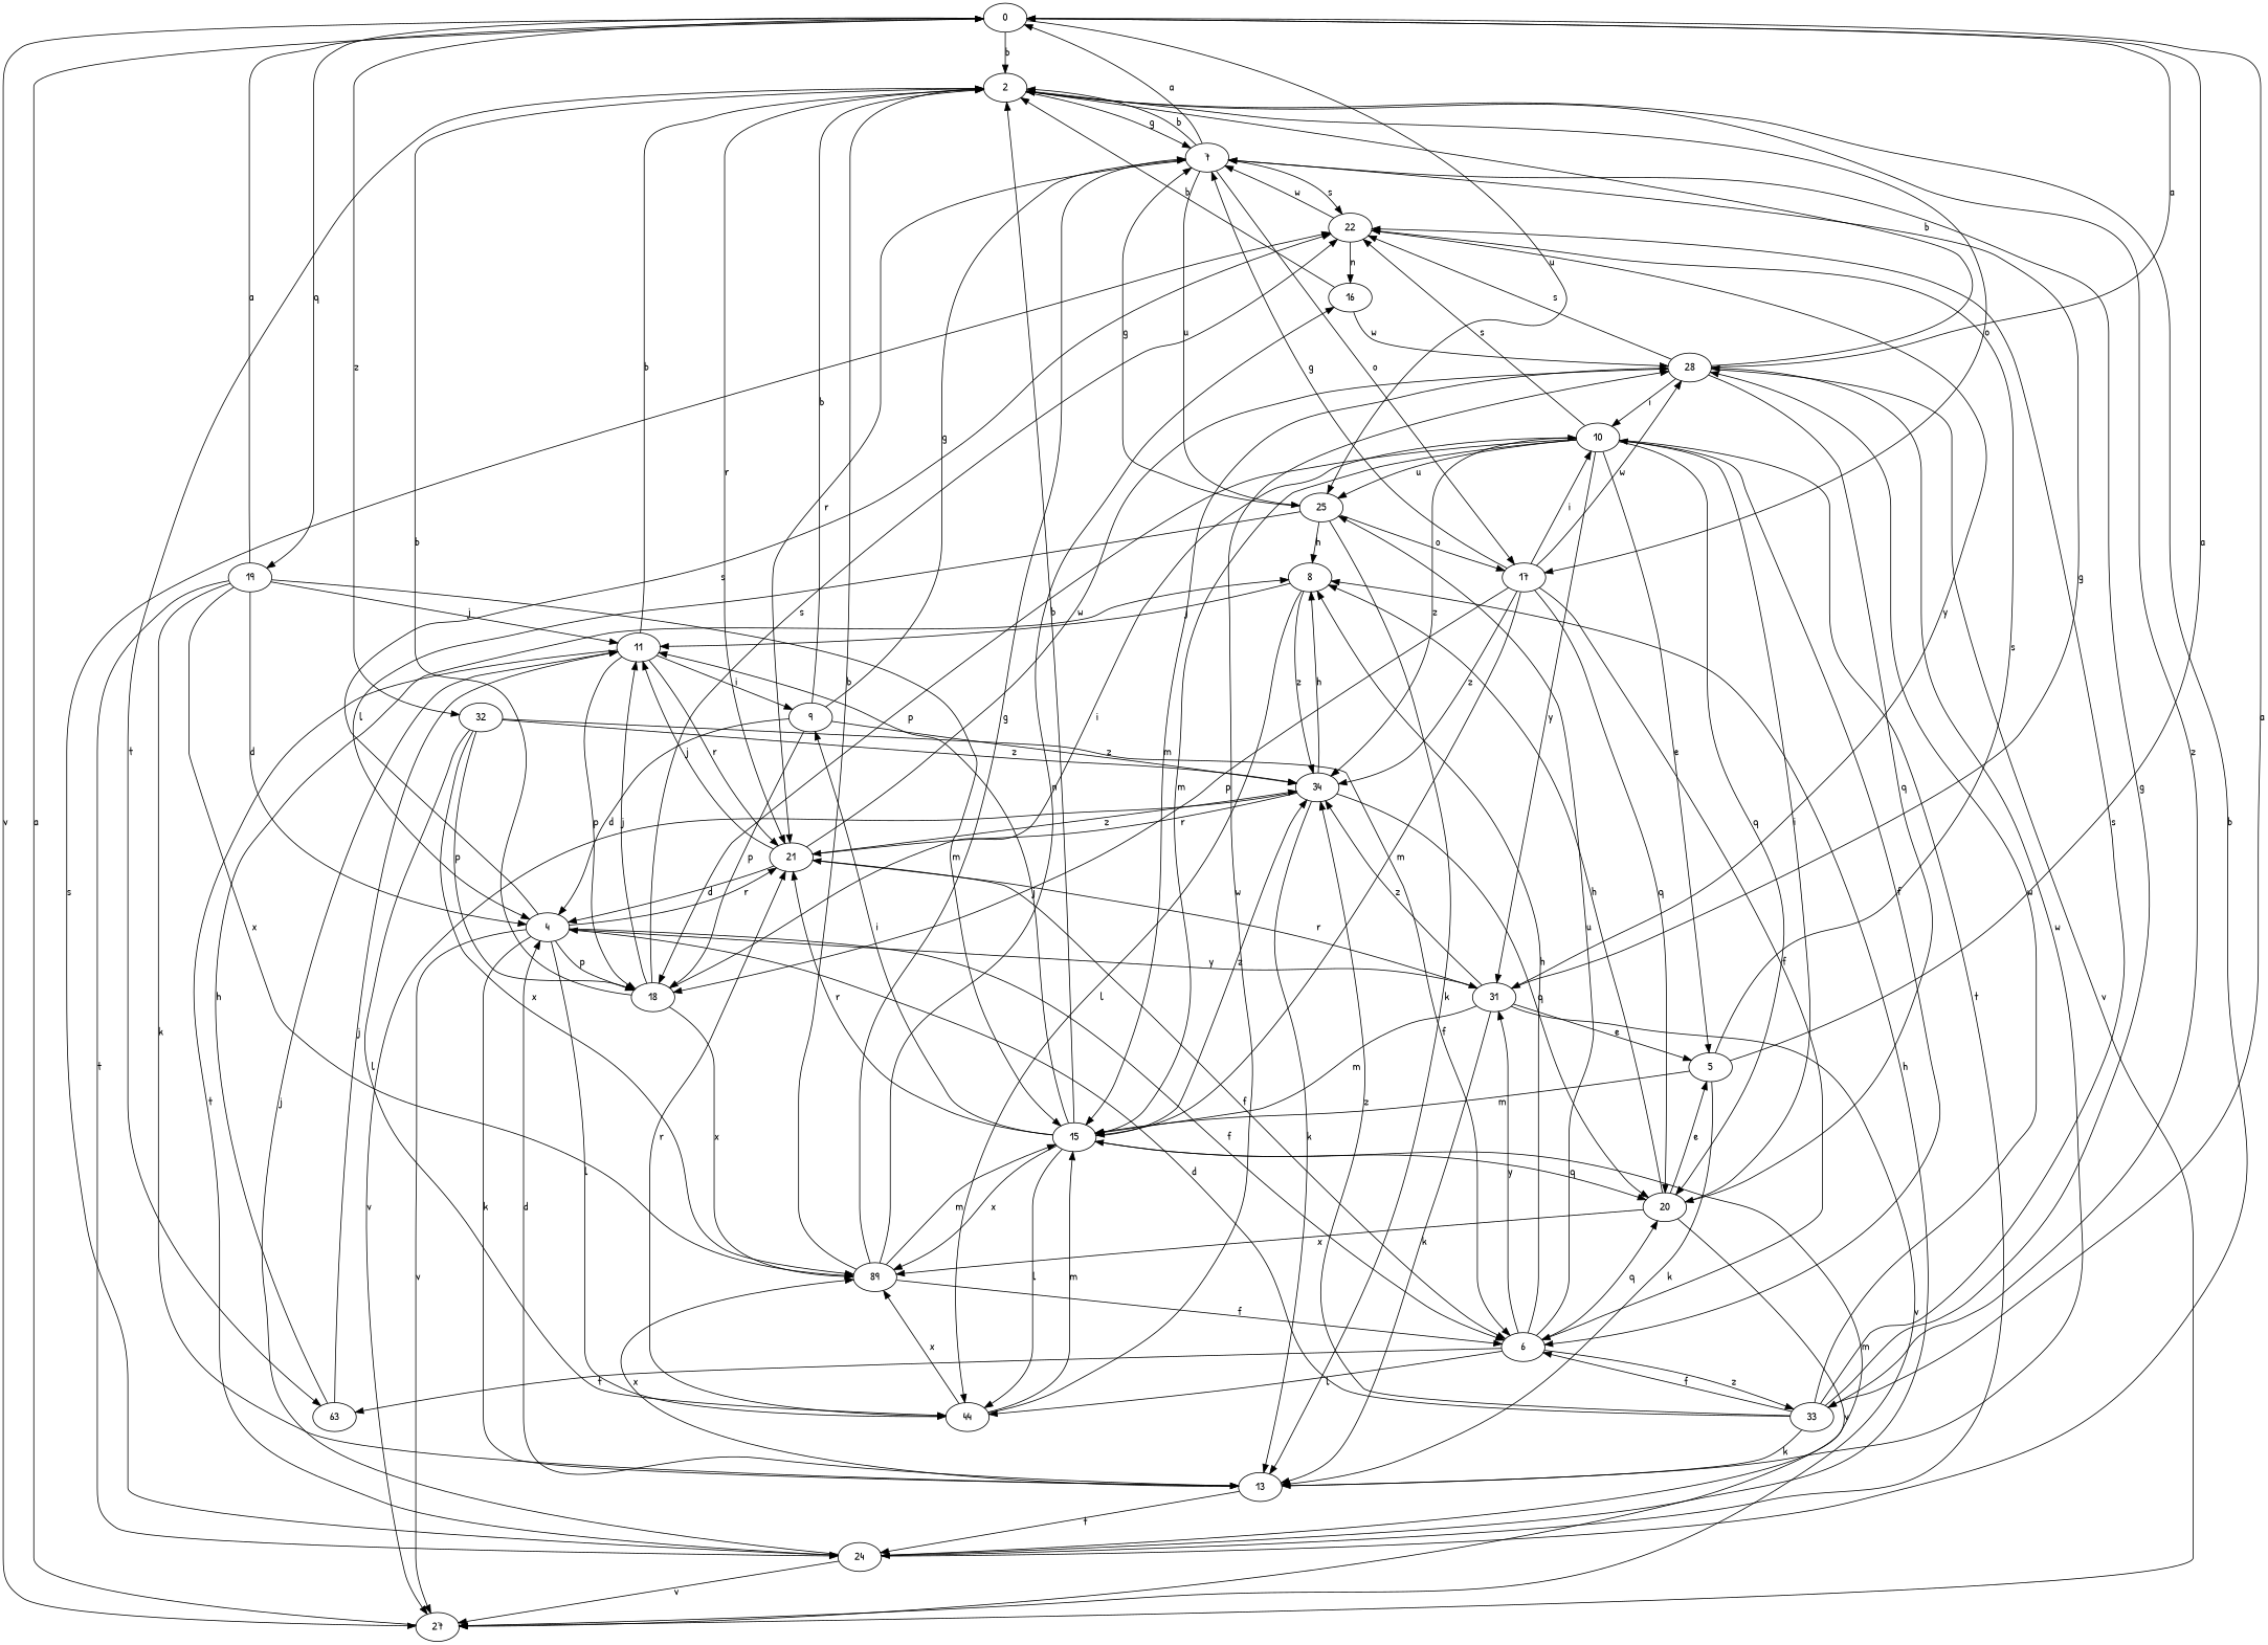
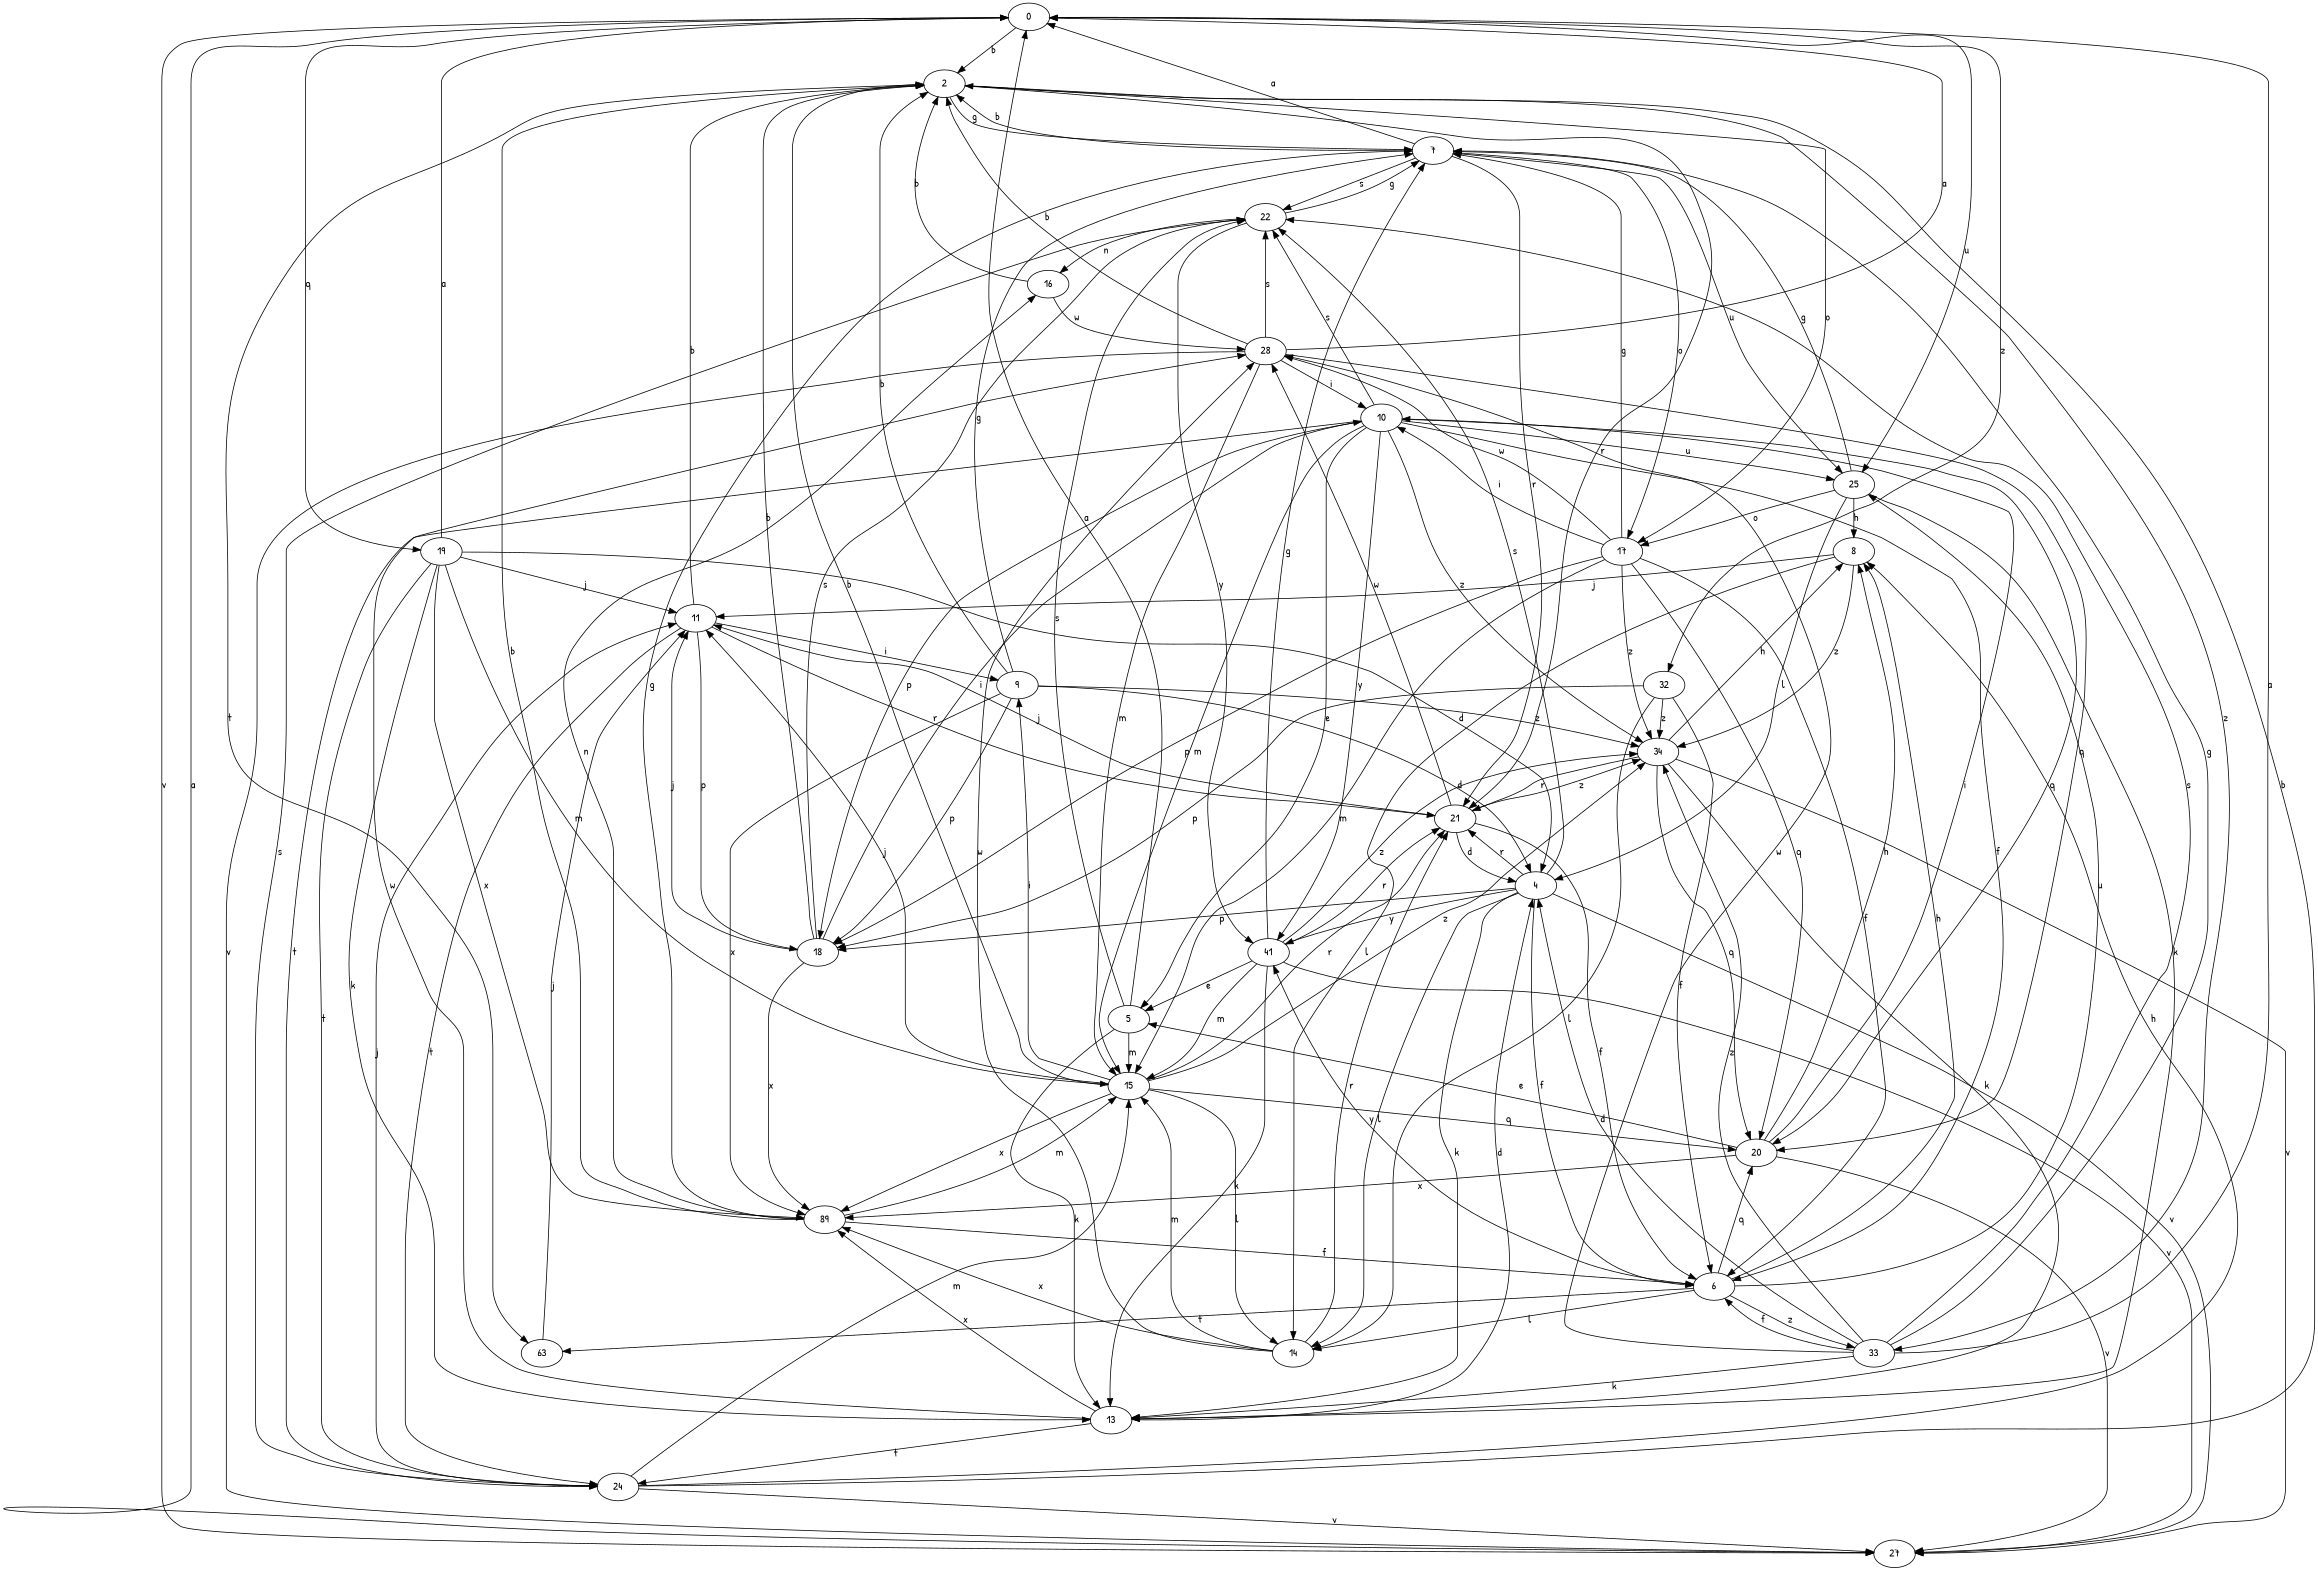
  strict digraph {
    fontname="Patrick Hand"
    node [fontname="Patrick Hand"]
    edge [fontname="Patrick Hand"]
    0
    2
    19
    25
    27
    32
    7
    17
    21
    n10 [label=63]
    33
    4
    13
    15
    n15 [label=89]
    24
    11
    8
    6
-   14 [label=44]
+   14
    18
    34
    22
    20
    10
    28
-   31
+   31 [label=41]
    16
    5
    9
    0 -> 2 [label=b]
    0 -> 19 [label=q]
    0 -> 25 [label=u]
    0 -> 27 [label=v]
    0 -> 32 [label=z]
    2 -> 7 [label=g]
    2 -> 17 [label=o]
    2 -> 21 [label=r]
    2 -> n10 [label=t]
    2 -> 33 [label=z]
    19 -> 0 [label=a]
    19 -> 4 [label=d]
    19 -> 13 [label=k]
    19 -> 15 [label=m]
    19 -> n15 [label=x]
    19 -> 24 [label=t]
    19 -> 11 [label=j]
    25 -> 7 [label=g]
    25 -> 17 [label=o]
    25 -> 4 [label=l]
    25 -> 13 [label=k]
    25 -> 8 [label=h]
    27 -> 0 [label=a]
    32 -> 6 [label=f]
    32 -> 14 [label=l]
    32 -> 18 [label=p]
    32 -> 34 [label=z]
    7 -> 0 [label=a]
    7 -> 2 [label=b]
    7 -> 25 [label=u]
    7 -> 17 [label=o]
    7 -> 21 [label=r]
    7 -> 22 [label=s]
    17 -> 7 [label=g]
    17 -> 15 [label=m]
    17 -> 6 [label=f]
    17 -> 18 [label=p]
    17 -> 34 [label=z]
    17 -> 20 [label=q]
    17 -> 10 [label=i]
    17 -> 28 [label=w]
    21 -> 4 [label=d]
    21 -> 11 [label=j]
    21 -> 6 [label=f]
    21 -> 34 [label=z]
    21 -> 28 [label=w]
    n10 -> 11 [label=j]
-   n10 -> 8 [label=h]
    33 -> 0 [label=a]
    33 -> 7 [label=g]
    33 -> 4 [label=d]
    33 -> 13 [label=k]
    33 -> 6 [label=f]
    33 -> 34 [label=z]
    33 -> 22 [label=s]
    33 -> 28 [label=w]
    4 -> 27 [label=v]
    4 -> 21 [label=r]
    4 -> 13 [label=k]
    4 -> 6 [label=f]
    4 -> 14 [label=l]
    4 -> 18 [label=p]
    4 -> 22 [label=s]
    4 -> 31 [label=y]
    13 -> 4 [label=d]
    13 -> n15 [label=x]
    13 -> 24 [label=t]
    13 -> 28 [label=w]
    15 -> 2 [label=b]
    15 -> 21 [label=r]
    15 -> n15 [label=x]
    15 -> 11 [label=j]
    15 -> 14 [label=l]
    15 -> 34 [label=z]
    15 -> 20 [label=q]
    15 -> 9 [label=i]
    n15 -> 2 [label=b]
    n15 -> 7 [label=g]
    n15 -> 15 [label=m]
    n15 -> 6 [label=f]
    n15 -> 16 [label=n]
    24 -> 2 [label=b]
    24 -> 27 [label=v]
    24 -> 15 [label=m]
    24 -> 11 [label=j]
    24 -> 8 [label=h]
    24 -> 22 [label=s]
    11 -> 2 [label=b]
    11 -> 21 [label=r]
    11 -> 24 [label=t]
    11 -> 18 [label=p]
    11 -> 9 [label=i]
    8 -> 11 [label=j]
    8 -> 14 [label=l]
    8 -> 34 [label=z]
    6 -> 25 [label=u]
    6 -> n10 [label=t]
    6 -> 33 [label=z]
    6 -> 8 [label=h]
    6 -> 14 [label=l]
    6 -> 20 [label=q]
    6 -> 31 [label=y]
    14 -> 21 [label=r]
    14 -> 15 [label=m]
    14 -> n15 [label=x]
    14 -> 28 [label=w]
    18 -> 2 [label=b]
    18 -> n15 [label=x]
    18 -> 11 [label=j]
    18 -> 22 [label=s]
    18 -> 10 [label=i]
    34 -> 27 [label=v]
    34 -> 21 [label=r]
    34 -> 13 [label=k]
    34 -> 8 [label=h]
    34 -> 20 [label=q]
-   22 -> 7 [label=w]
+   22 -> 7 [label=g]
    22 -> 31 [label=y]
    22 -> 16 [label=n]
    20 -> 27 [label=v]
    20 -> n15 [label=x]
    20 -> 8 [label=h]
    20 -> 10 [label=i]
    20 -> 5 [label=e]
    10 -> 25 [label=u]
    10 -> 15 [label=m]
    10 -> 24 [label=t]
    10 -> 6 [label=f]
    10 -> 18 [label=p]
    10 -> 34 [label=z]
    10 -> 22 [label=s]
    10 -> 20 [label=q]
    10 -> 31 [label=y]
    10 -> 5 [label=e]
    28 -> 0 [label=a]
    28 -> 2 [label=b]
    28 -> 27 [label=v]
    28 -> 15 [label=m]
    28 -> 22 [label=s]
    28 -> 20 [label=q]
    28 -> 10 [label=i]
    31 -> 27 [label=v]
    31 -> 7 [label=g]
    31 -> 21 [label=r]
    31 -> 13 [label=k]
    31 -> 15 [label=m]
    31 -> 34 [label=z]
    31 -> 5 [label=e]
    16 -> 2 [label=b]
    16 -> 28 [label=w]
    5 -> 0 [label=a]
    5 -> 13 [label=k]
    5 -> 15 [label=m]
    5 -> 22 [label=s]
    9 -> 2 [label=b]
    9 -> 7 [label=g]
    9 -> 4 [label=d]
-   32 -> n15 [label=x]
+   9 -> n15 [label=x]
    9 -> 18 [label=p]
    9 -> 34 [label=z]
  }
